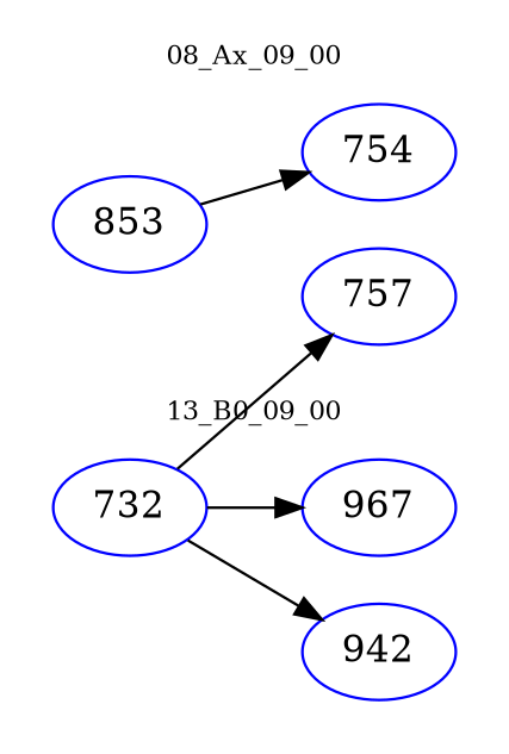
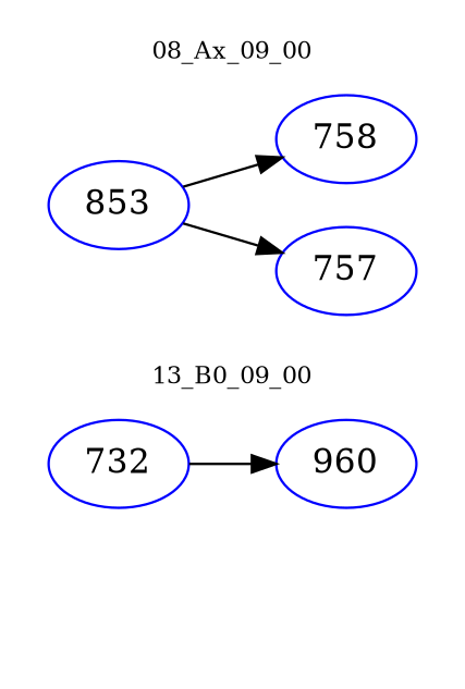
  digraph {
    rankdir=LR
    node [color=blue]
    edge [color=black]
    n1 [label=853]
-   n2 [label=754]
+   n2 [label=758]
    n3 [label=757]
    n4 [label=732]
-   n5 [label=942]
-   n6 [label=967]
+   n6 [label=960]
    subgraph cluster_1 {
      color=white
      fontsize=10
      label="08_Ax_09_00"
      n1
      n2
      n3
    }
    subgraph cluster_2 {
      color=white
      fontsize=10
      label="13_B0_09_00"
      n4
-     n5
      n6
    }
    n1 -> n2
-   n4 -> n3
-   n4 -> n5
+   n1 -> n3
    n4 -> n6
  }
